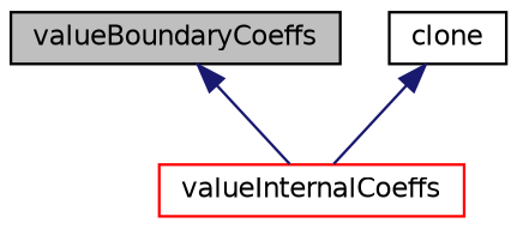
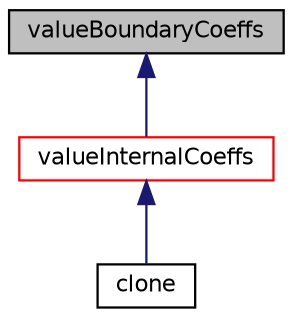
  digraph {
    rankdir=TB
    node [color=black fontname=Helvetica fontsize=10 shape=record]
    edge [color=midnightblue dir=back fontname=Helvetica fontsize=10 labelfontname=Helvetica labelfontsize=10 style=solid]
    n1 [fillcolor=grey75 fontcolor=black height=0.2 label=valueBoundaryCoeffs style=filled width=0.4]
    n2 [color=red height=0.2 label=valueInternalCoeffs width=0.4]
    n3 [height=0.2 label=clone width=0.4]
    n1 -> n2
-   n3 -> n2
+   n2 -> n3
  }
